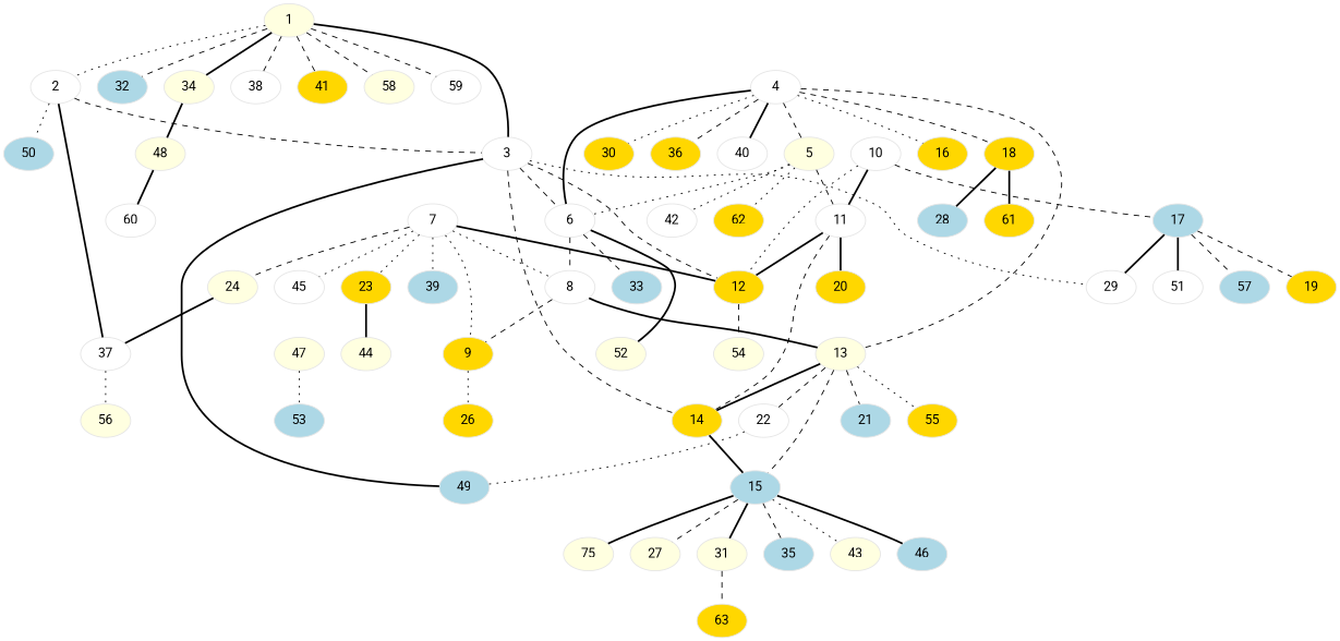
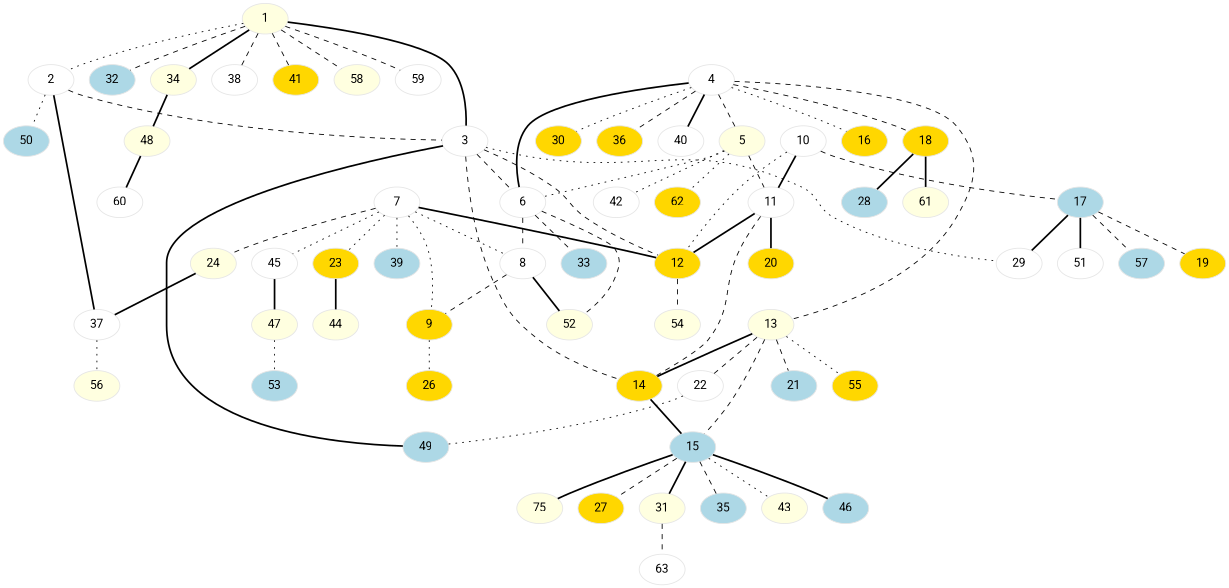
  graph {
    fontname=Roboto
    node [color=gray90 fillcolor=white fontname=Roboto style=filled]
    edge [fontname=Roboto style=dashed]
    1 [fillcolor=lightyellow]
    2
    3
    32 [fillcolor=lightblue]
    34 [fillcolor=lightyellow]
    38
    41 [fillcolor=gold]
    58 [fillcolor=lightyellow]
    59
    50 [fillcolor=lightblue]
    37
    6
    12 [fillcolor=gold]
    14 [fillcolor=gold]
    29
    49 [fillcolor=lightblue]
    48 [fillcolor=lightyellow]
    9 [fillcolor=gold]
    26 [fillcolor=gold]
    8
    33 [fillcolor=lightblue]
    52 [fillcolor=lightyellow]
    54 [fillcolor=lightyellow]
    15 [fillcolor=lightblue]
    4
    5 [fillcolor=lightyellow]
    13 [fillcolor=lightyellow]
    16 [fillcolor=gold]
    18 [fillcolor=gold]
    30 [fillcolor=gold]
    36 [fillcolor=gold]
    40
    11
    42
    62 [fillcolor=gold]
    21 [fillcolor=lightblue]
    22
    55 [fillcolor=gold]
    28 [fillcolor=lightblue]
-   61 [fillcolor=gold]
+   61 [fillcolor=lightyellow]
    20 [fillcolor=gold]
    7
    23 [fillcolor=gold]
    24 [fillcolor=lightyellow]
    39 [fillcolor=lightblue]
    45
    44 [fillcolor=lightyellow]
    47 [fillcolor=lightyellow]
    10
    17 [fillcolor=lightblue]
    19 [fillcolor=gold]
    51
    57 [fillcolor=lightblue]
    n54 [fillcolor=lightyellow label=75]
-   27 [fillcolor=lightyellow]
+   27 [fillcolor=gold]
    31 [fillcolor=lightyellow]
    35 [fillcolor=lightblue]
    43 [fillcolor=lightyellow]
    46 [fillcolor=lightblue]
-   63 [fillcolor=gold]
+   63
    56 [fillcolor=lightyellow]
    60
    53 [fillcolor=lightblue]
    1 -- 2 [style=dotted]
    1 -- 3 [style=bold]
    1 -- 32
    1 -- 34 [style=bold]
    1 -- 38
    1 -- 41
    1 -- 58
    1 -- 59
    2 -- 3
    2 -- 50 [style=dotted]
    2 -- 37 [style=bold]
    3 -- 6
    3 -- 12
    3 -- 14
    3 -- 29 [style=dotted]
    3 -- 49 [style=bold]
    34 -- 48 [style=bold]
    37 -- 56 [style=dotted]
    6 -- 8
    6 -- 33
-   6 -- 52 [style=bold]
+   6 -- 52
    12 -- 54
    14 -- 15 [style=bold]
    48 -- 60 [style=bold]
    9 -- 26 [style=dotted]
    8 -- 9
-   8 -- 13 [style=bold]
+   8 -- 52 [style=bold]
    15 -- n54 [style=bold]
    15 -- 27
    15 -- 31 [style=bold]
    15 -- 35
    15 -- 43 [style=dotted]
    15 -- 46 [style=bold]
    4 -- 6 [style=bold]
    4 -- 5
    4 -- 13
    4 -- 16 [style=dotted]
    4 -- 18
    4 -- 30 [style=dotted]
    4 -- 36
    4 -- 40 [style=bold]
    5 -- 6 [style=dotted]
    5 -- 11
    5 -- 42 [style=dotted]
    5 -- 62 [style=dotted]
    13 -- 14 [style=bold]
    13 -- 15
    13 -- 21
    13 -- 22
    13 -- 55 [style=dotted]
    18 -- 28 [style=bold]
    18 -- 61 [style=bold]
    11 -- 12 [style=bold]
    11 -- 14
    11 -- 20 [style=bold]
    22 -- 49 [style=dotted]
    7 -- 12 [style=bold]
    7 -- 9 [style=dotted]
    7 -- 8 [style=dotted]
    7 -- 23 [style=dotted]
    7 -- 24
    7 -- 39 [style=dotted]
    7 -- 45 [style=dotted]
    23 -- 44 [style=bold]
    24 -- 37 [style=bold]
+   45 -- 47 [style=bold]
    47 -- 53 [style=dotted]
    10 -- 12 [style=dotted]
    10 -- 11 [style=bold]
    10 -- 17
    17 -- 29 [style=bold]
    17 -- 19
    17 -- 51 [style=bold]
    17 -- 57
    31 -- 63
  }
